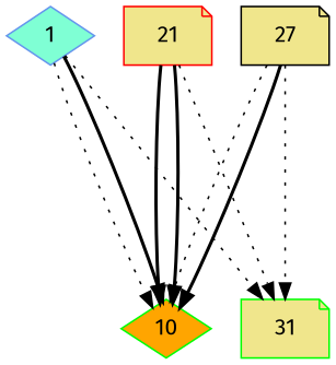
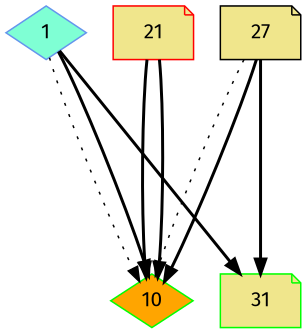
  digraph {
    fontname="Fira Sans"
    ranksep=2.0
    node [color=green fillcolor=khaki fontname="Fira Sans" shape=note style=filled]
    edge [fontname="Fira Sans" style=bold]
    1 [color=cornflowerblue fillcolor=aquamarine shape=diamond]
    21 [color=red]
    27 [color=black]
    n4 [fillcolor=orange label=10 shape=diamond]
    31
    subgraph sub_1 {
      rank=same
      1
      21
    }
    subgraph sub_2 {
      rank=same
      27
    }
    subgraph sub_3 {
      rank=same
      n4
      31
    }
    1 -> n4 [style=dotted]
    1 -> n4
-   1 -> 31 [style=dotted]
+   1 -> 31
    21 -> n4
    21 -> n4
-   21 -> 31 [style=dotted]
    27 -> n4 [style=dotted]
    27 -> n4
-   27 -> 31 [style=dotted]
+   27 -> 31
  }
